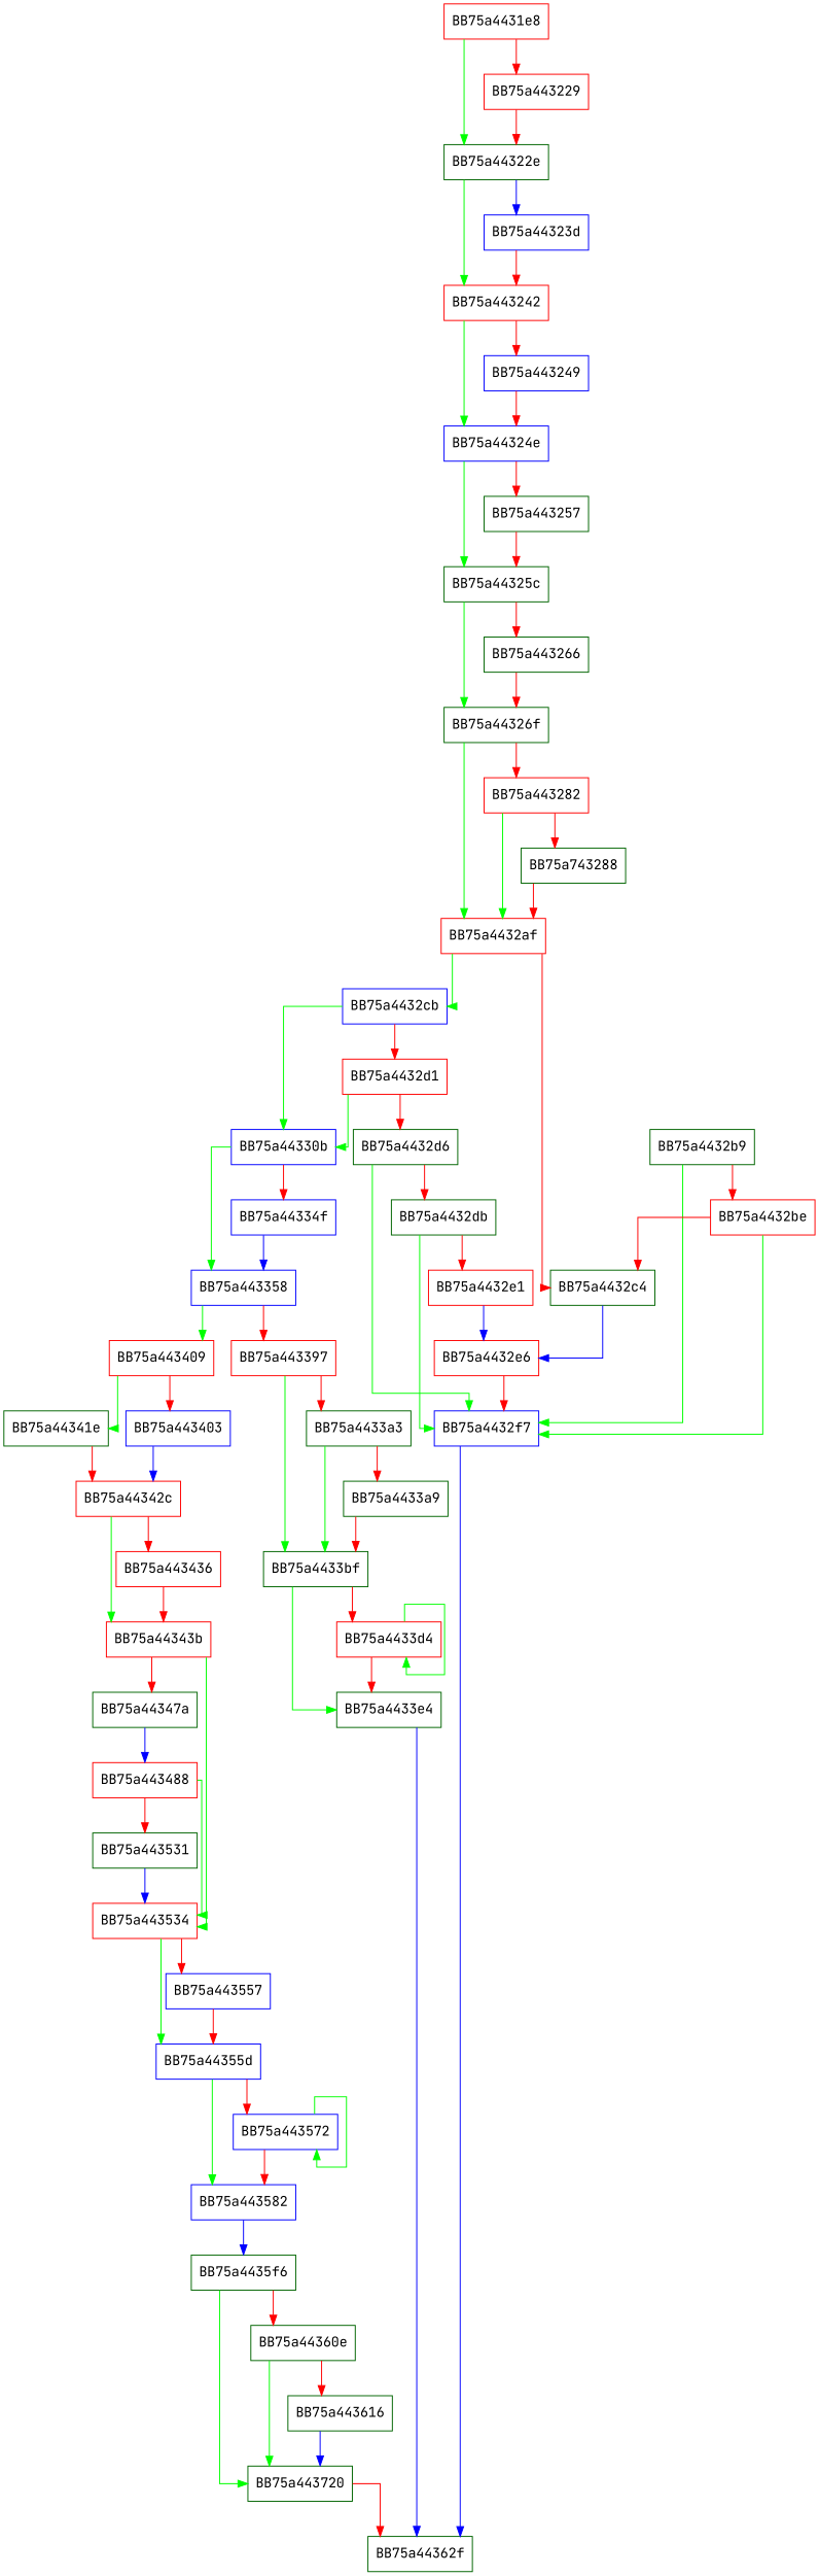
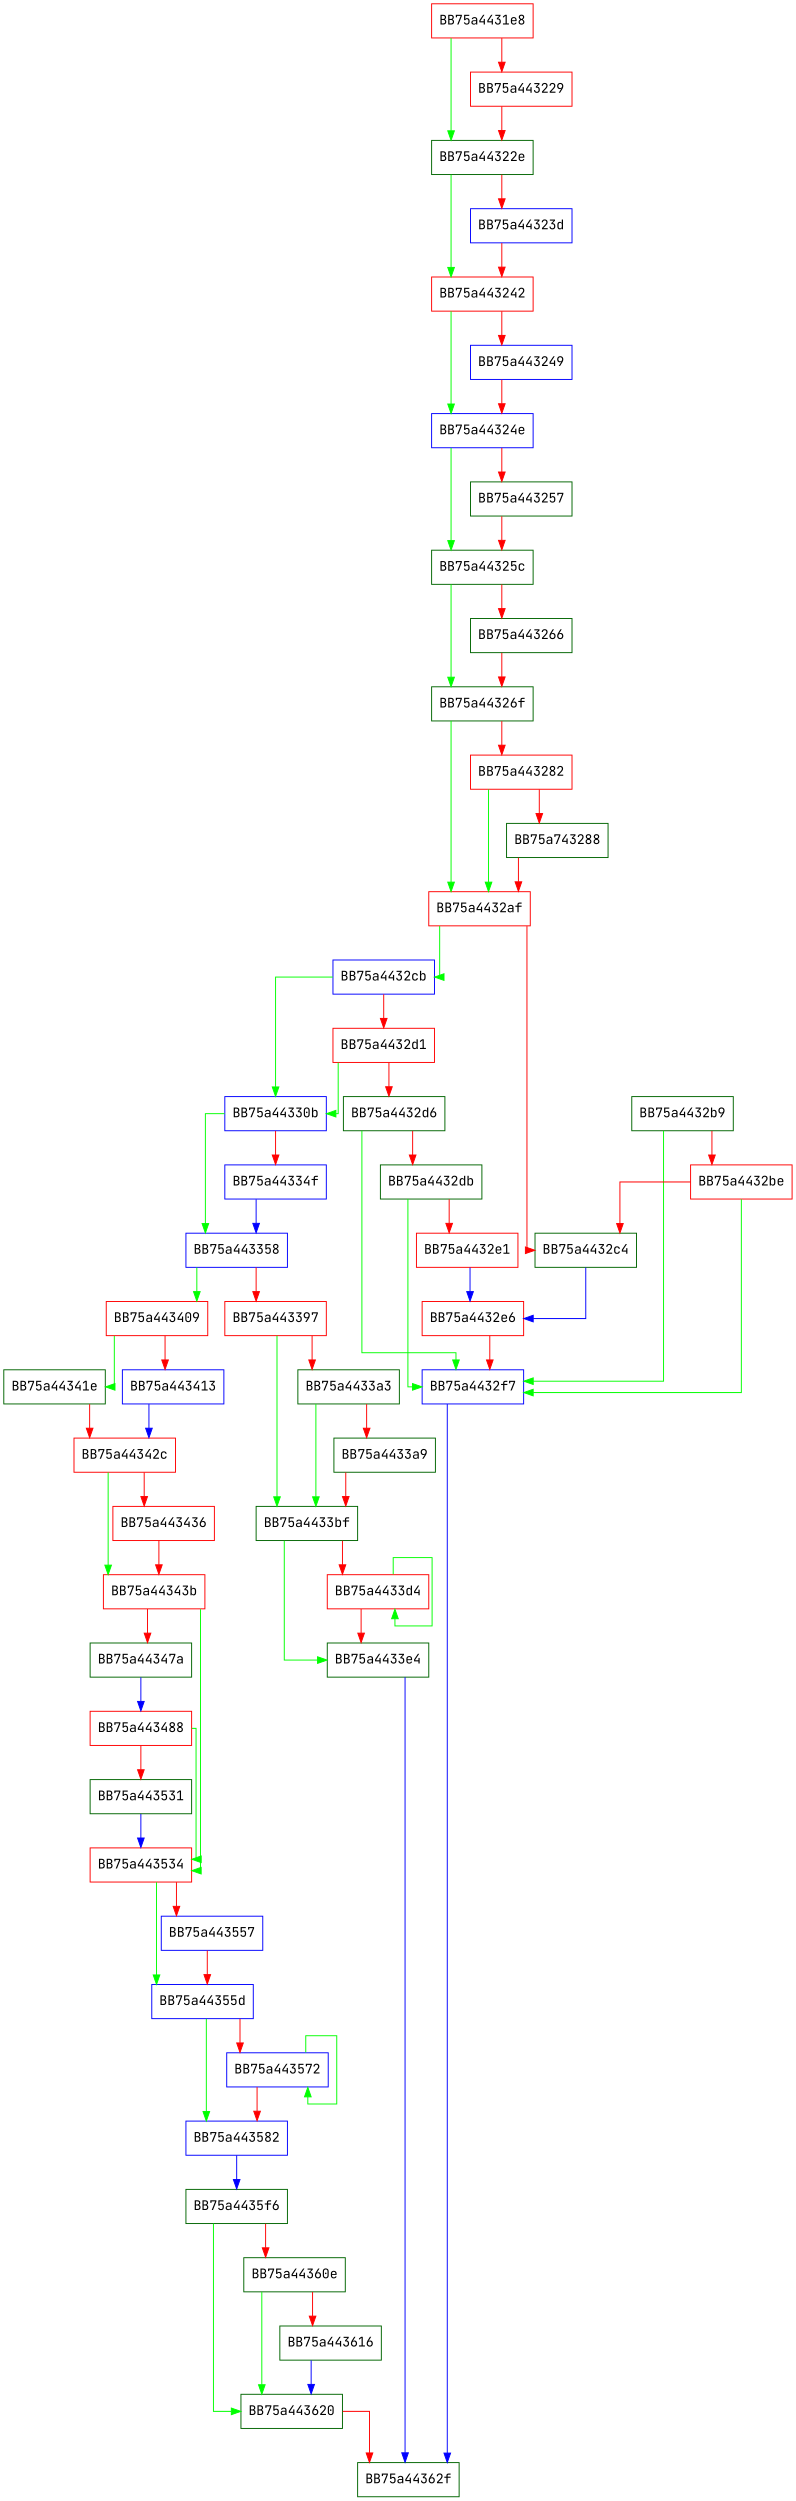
  digraph {
    fontname="JetBrains Mono"
    splines=ortho
    node [color=darkgreen fontname="JetBrains Mono" shape=box]
    edge [color=red fontname="JetBrains Mono"]
    BB75a4431e8 [color=red]
    BB75a44322e
    BB75a443229 [color=red]
    BB75a443242 [color=red]
    BB75a44323d [color=blue]
    BB75a44324e [color=blue]
    BB75a443249 [color=blue]
    BB75a44325c
    BB75a443257
    BB75a44326f
    BB75a443266
    BB75a4432af [color=red]
    BB75a443282 [color=red]
    BB75a4432cb [color=blue]
    BB75a4432c4
    n16 [label=BB75a743288]
    BB75a44330b [color=blue]
    BB75a4432d1 [color=red]
    BB75a4432f7 [color=blue]
    BB75a4432b9
    BB75a4432be [color=red]
    BB75a443358 [color=blue]
    BB75a44334f [color=blue]
    BB75a4432d6
    BB75a44362f
    BB75a4432e6 [color=red]
    BB75a443409 [color=red]
    BB75a443397 [color=red]
    BB75a4432db
    BB75a4432e1 [color=red]
    BB75a44341e
-   BB75a443413 [color=blue label=BB75a443403]
+   BB75a443413 [color=blue]
    BB75a4433bf
    BB75a4433a3
    BB75a44342c [color=red]
    BB75a4433e4
    BB75a4433d4 [color=red]
    BB75a4433a9
    BB75a44343b [color=red]
    BB75a443436 [color=red]
    BB75a44347a
    BB75a443534 [color=red]
    BB75a443488 [color=red]
    BB75a443531
    BB75a44355d [color=blue]
    BB75a443557 [color=blue]
    BB75a443582 [color=blue]
    BB75a443572 [color=blue]
    BB75a4435f6
-   BB75a443620 [label=BB75a443720]
+   BB75a443620
    BB75a44360e
    BB75a443616
    BB75a4431e8 -> BB75a44322e [color=green]
    BB75a4431e8 -> BB75a443229
    BB75a44322e -> BB75a443242 [color=green]
-   BB75a44322e -> BB75a44323d [color=blue]
+   BB75a44322e -> BB75a44323d
    BB75a443229 -> BB75a44322e
    BB75a443242 -> BB75a44324e [color=green]
    BB75a443242 -> BB75a443249
    BB75a44323d -> BB75a443242
    BB75a44324e -> BB75a44325c [color=green]
    BB75a44324e -> BB75a443257
    BB75a443249 -> BB75a44324e
    BB75a44325c -> BB75a44326f [color=green]
    BB75a44325c -> BB75a443266
    BB75a443257 -> BB75a44325c
    BB75a44326f -> BB75a4432af [color=green]
    BB75a44326f -> BB75a443282
    BB75a443266 -> BB75a44326f
    BB75a4432af -> BB75a4432cb [color=green]
    BB75a4432af -> BB75a4432c4
    BB75a443282 -> BB75a4432af [color=green]
    BB75a443282 -> n16
    BB75a4432cb -> BB75a44330b [color=green]
    BB75a4432cb -> BB75a4432d1
    BB75a4432c4 -> BB75a4432e6 [color=blue]
    n16 -> BB75a4432af
    BB75a44330b -> BB75a443358 [color=green]
    BB75a44330b -> BB75a44334f
    BB75a4432d1 -> BB75a44330b [color=green]
    BB75a4432d1 -> BB75a4432d6
    BB75a4432f7 -> BB75a44362f [color=blue]
    BB75a4432b9 -> BB75a4432f7 [color=green]
    BB75a4432b9 -> BB75a4432be
    BB75a4432be -> BB75a4432c4
    BB75a4432be -> BB75a4432f7 [color=green]
    BB75a443358 -> BB75a443409 [color=green]
    BB75a443358 -> BB75a443397
    BB75a44334f -> BB75a443358 [color=blue]
    BB75a4432d6 -> BB75a4432f7 [color=green]
    BB75a4432d6 -> BB75a4432db
    BB75a4432e6 -> BB75a4432f7
    BB75a443409 -> BB75a44341e [color=green]
    BB75a443409 -> BB75a443413
    BB75a443397 -> BB75a4433bf [color=green]
    BB75a443397 -> BB75a4433a3
    BB75a4432db -> BB75a4432f7 [color=green]
    BB75a4432db -> BB75a4432e1
    BB75a4432e1 -> BB75a4432e6 [color=blue]
    BB75a44341e -> BB75a44342c
    BB75a443413 -> BB75a44342c [color=blue]
    BB75a4433bf -> BB75a4433e4 [color=green]
    BB75a4433bf -> BB75a4433d4
    BB75a4433a3 -> BB75a4433bf [color=green]
    BB75a4433a3 -> BB75a4433a9
    BB75a44342c -> BB75a44343b [color=green]
    BB75a44342c -> BB75a443436
    BB75a4433e4 -> BB75a44362f [color=blue]
    BB75a4433d4 -> BB75a4433e4
    BB75a4433d4 -> BB75a4433d4 [color=green]
    BB75a4433a9 -> BB75a4433bf
    BB75a44343b -> BB75a44347a
    BB75a44343b -> BB75a443534 [color=green]
    BB75a443436 -> BB75a44343b
    BB75a44347a -> BB75a443488 [color=blue]
    BB75a443534 -> BB75a44355d [color=green]
    BB75a443534 -> BB75a443557
    BB75a443488 -> BB75a443534 [color=green]
    BB75a443488 -> BB75a443531
    BB75a443531 -> BB75a443534 [color=blue]
    BB75a44355d -> BB75a443582 [color=green]
    BB75a44355d -> BB75a443572
    BB75a443557 -> BB75a44355d
    BB75a443582 -> BB75a4435f6 [color=blue]
    BB75a443572 -> BB75a443582
    BB75a443572 -> BB75a443572 [color=green]
    BB75a4435f6 -> BB75a443620 [color=green]
    BB75a4435f6 -> BB75a44360e
    BB75a443620 -> BB75a44362f
    BB75a44360e -> BB75a443620 [color=green]
    BB75a44360e -> BB75a443616
    BB75a443616 -> BB75a443620 [color=blue]
  }
